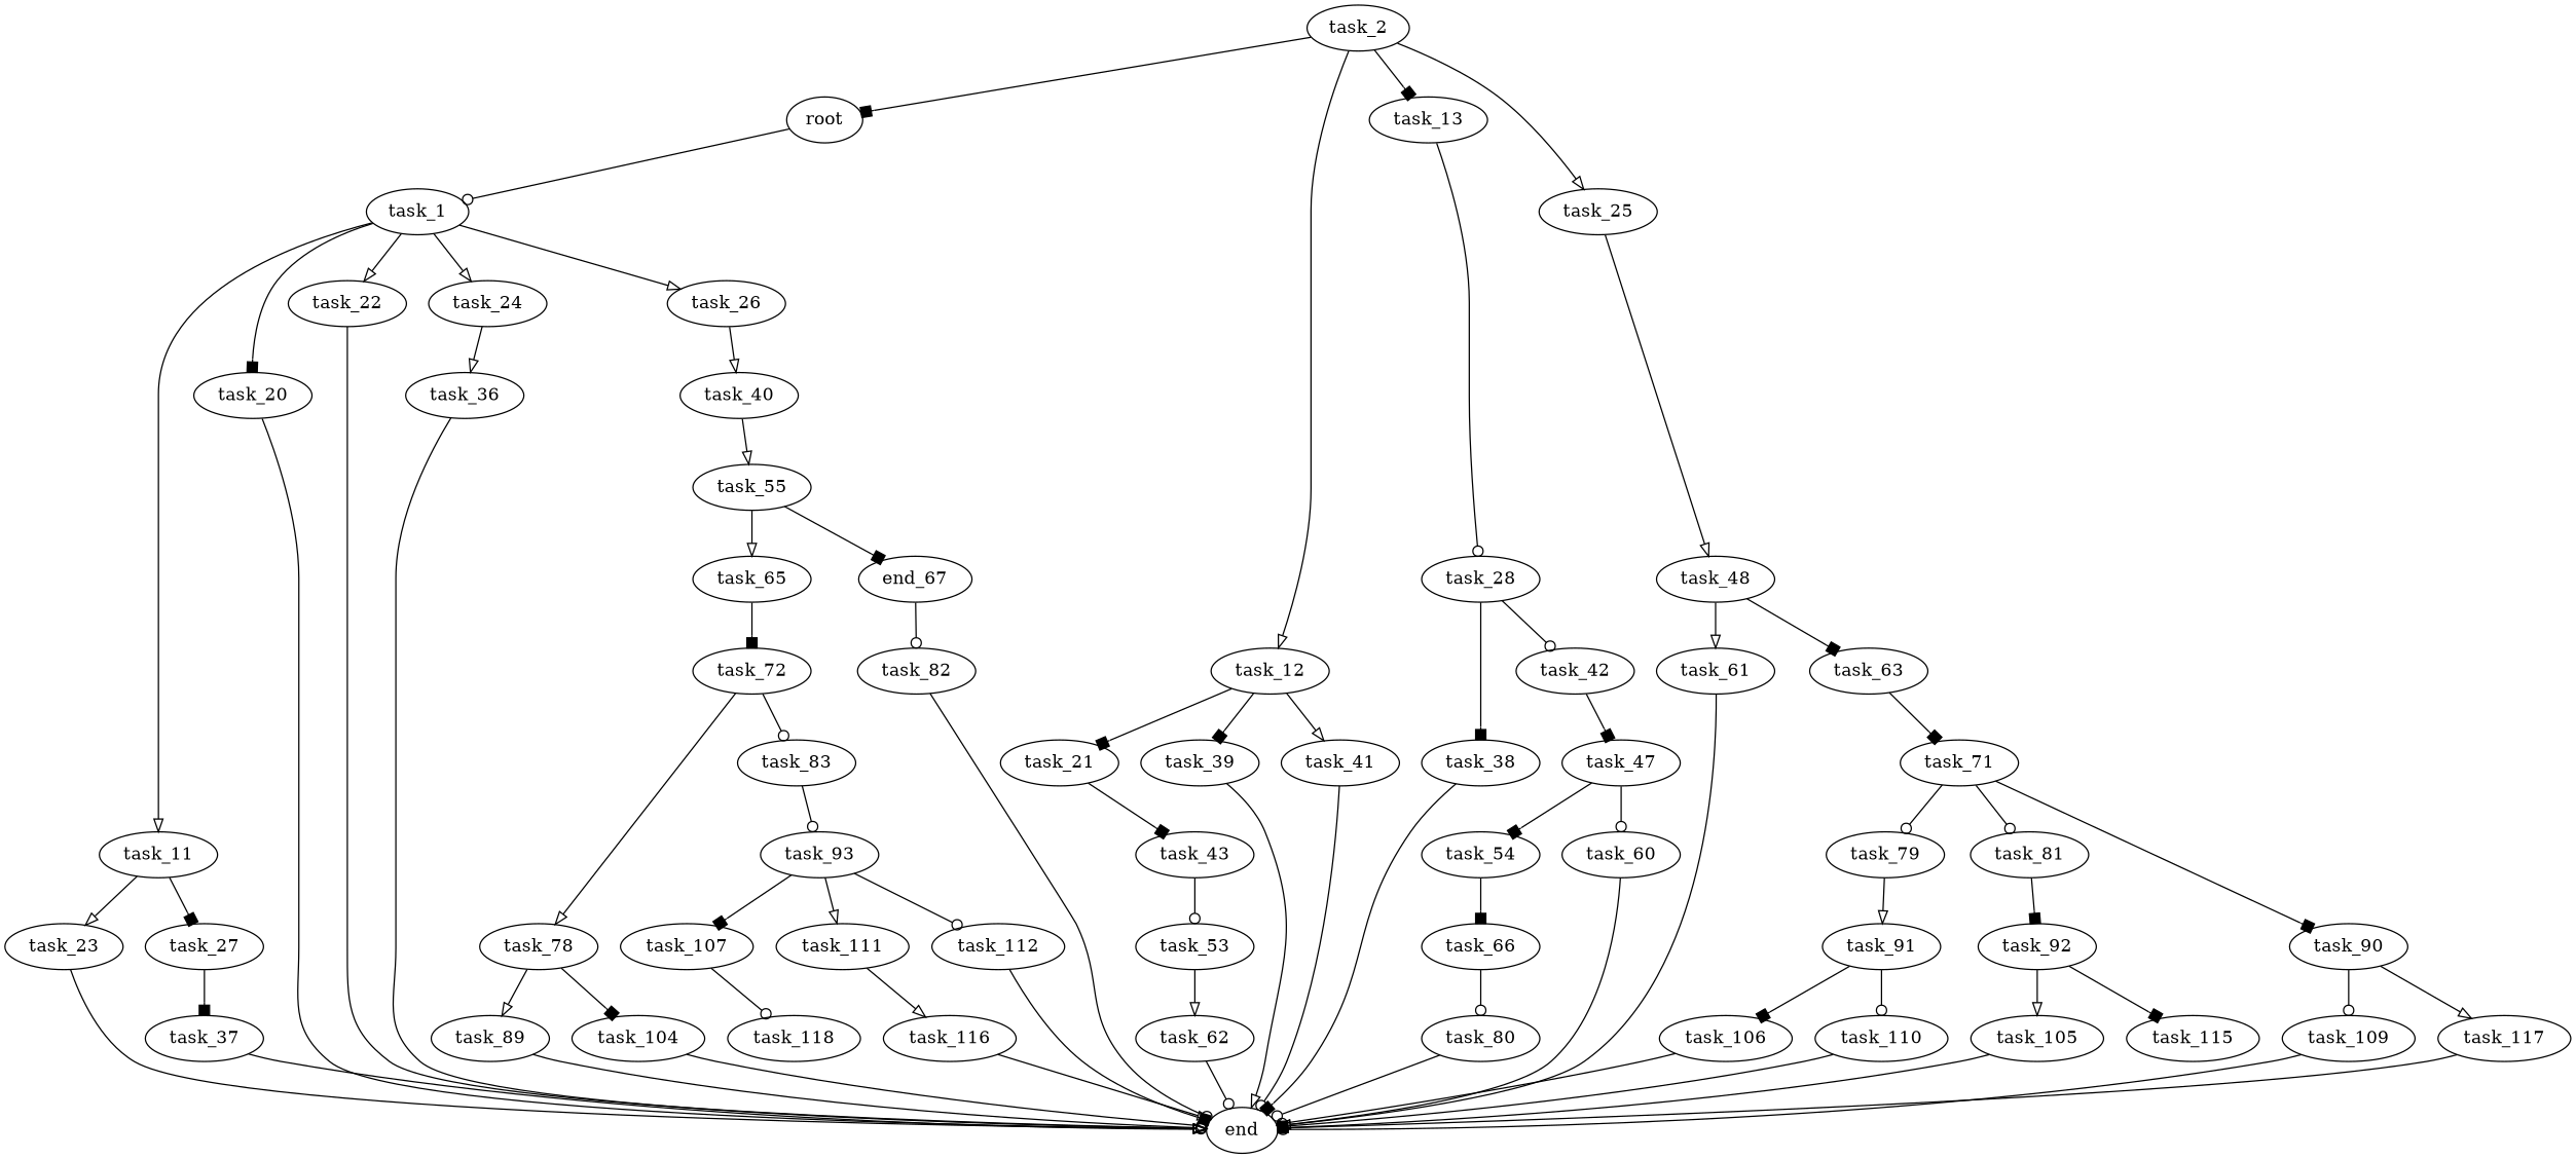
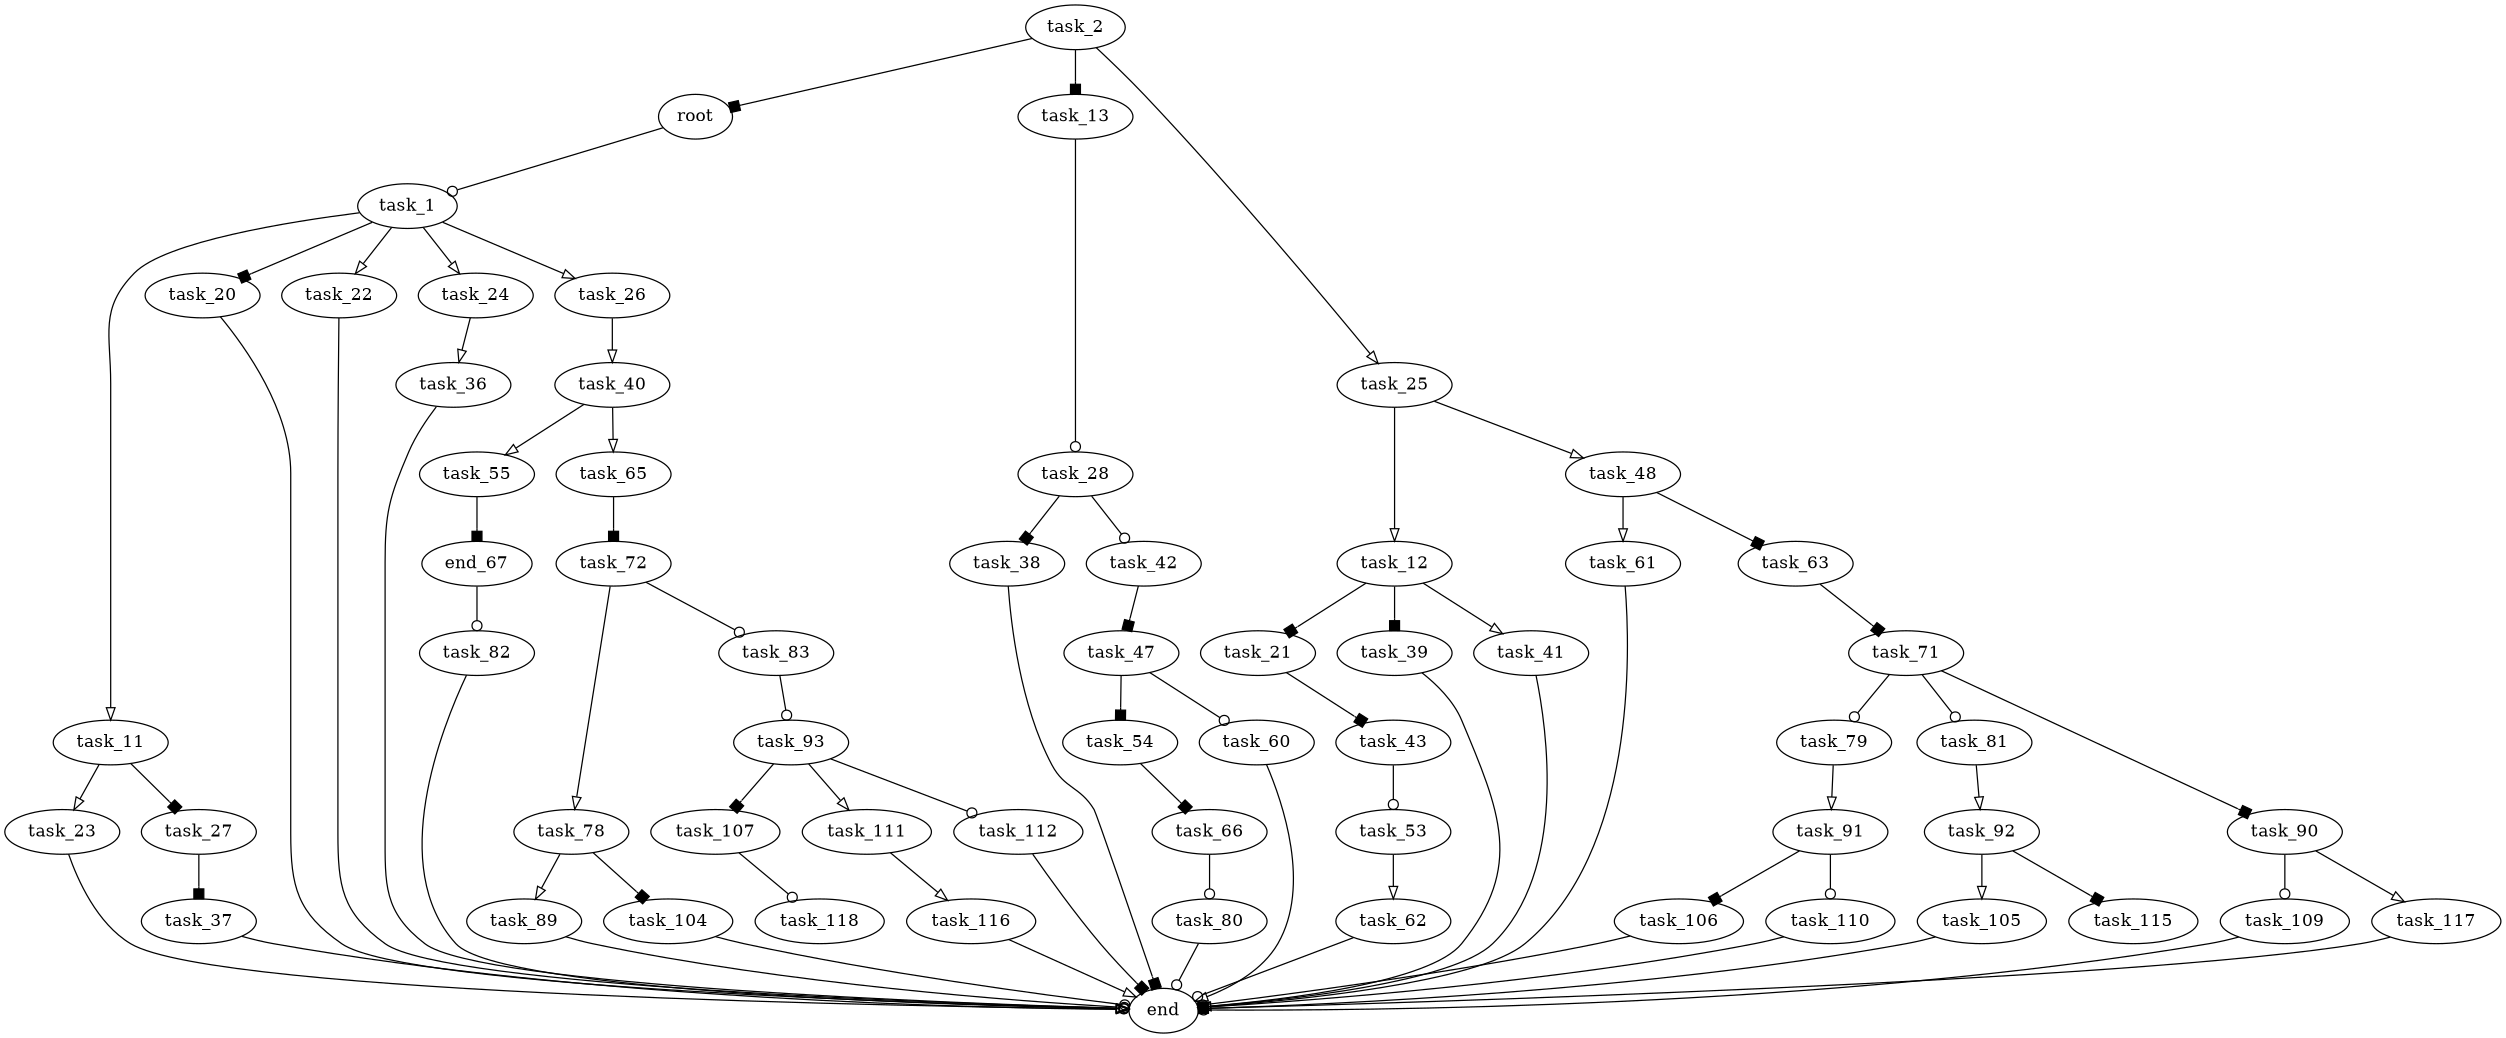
  digraph {
    edge [arrowhead=onormal]
    root
    task_1
    task_11
    task_20
    task_22
    task_24
    task_26
    task_2
    task_12
    task_13
    task_25
    task_23
    task_27
    end
    task_36
    task_40
    task_21
    task_39
    task_41
    task_28
    task_48
    task_37
    task_55
    task_43
    task_38
    task_42
    task_61
    task_63
    task_53
    task_47
    task_62
    task_71
    task_65
    n34 [label=end_67]
    task_54
    task_60
    task_72
    task_82
    task_66
    task_80
    task_79
    task_81
    task_90
    task_78
    task_83
    task_91
    task_92
    task_109
    task_117
    task_89
    task_104
    task_93
    task_106
    task_110
    task_105
    task_115
    task_107
    task_111
    task_112
    task_118
    task_116
    root -> task_1 [arrowhead=odot]
    task_1 -> task_11
    task_1 -> task_20 [arrowhead=box]
    task_1 -> task_22
    task_1 -> task_24
    task_1 -> task_26
    task_11 -> task_23
    task_11 -> task_27 [arrowhead=box]
    task_20 -> end [arrowhead=odot]
    task_22 -> end
    task_24 -> task_36
    task_26 -> task_40
    task_2 -> root [arrowhead=box]
-   task_2 -> task_12
+   task_25 -> task_12
    task_2 -> task_13 [arrowhead=box]
    task_2 -> task_25
    task_12 -> task_21 [arrowhead=box]
    task_12 -> task_39 [arrowhead=box]
    task_12 -> task_41
    task_13 -> task_28 [arrowhead=odot]
    task_25 -> task_48
    task_23 -> end
    task_27 -> task_37 [arrowhead=box]
    task_36 -> end
    task_40 -> task_55
    task_21 -> task_43 [arrowhead=box]
    task_39 -> end
    task_41 -> end [arrowhead=odot]
    task_28 -> task_38 [arrowhead=box]
    task_28 -> task_42 [arrowhead=odot]
    task_48 -> task_61
    task_48 -> task_63 [arrowhead=box]
    task_37 -> end
-   task_55 -> task_65
+   task_40 -> task_65
    task_55 -> n34 [arrowhead=box]
    task_43 -> task_53 [arrowhead=odot]
    task_38 -> end [arrowhead=box]
    task_42 -> task_47 [arrowhead=box]
    task_61 -> end
    task_63 -> task_71 [arrowhead=box]
    task_53 -> task_62
    task_47 -> task_54 [arrowhead=box]
    task_47 -> task_60 [arrowhead=odot]
    task_62 -> end [arrowhead=odot]
    task_71 -> task_79 [arrowhead=odot]
    task_71 -> task_81 [arrowhead=odot]
    task_71 -> task_90 [arrowhead=box]
    task_65 -> task_72 [arrowhead=box]
    n34 -> task_82 [arrowhead=odot]
    task_54 -> task_66 [arrowhead=box]
    task_60 -> end
    task_72 -> task_78
    task_72 -> task_83 [arrowhead=odot]
    task_82 -> end [arrowhead=odot]
    task_66 -> task_80 [arrowhead=odot]
    task_80 -> end [arrowhead=odot]
    task_79 -> task_91
-   task_81 -> task_92 [arrowhead=box]
+   task_81 -> task_92
    task_90 -> task_109 [arrowhead=odot]
    task_90 -> task_117
    task_78 -> task_89
    task_78 -> task_104 [arrowhead=box]
    task_83 -> task_93 [arrowhead=odot]
    task_91 -> task_106 [arrowhead=box]
    task_91 -> task_110 [arrowhead=odot]
    task_92 -> task_105
    task_92 -> task_115 [arrowhead=box]
    task_109 -> end [arrowhead=odot]
    task_117 -> end [arrowhead=odot]
    task_89 -> end [arrowhead=odot]
    task_104 -> end [arrowhead=odot]
    task_93 -> task_107 [arrowhead=box]
    task_93 -> task_111
    task_93 -> task_112 [arrowhead=odot]
    task_106 -> end [arrowhead=odot]
    task_110 -> end [arrowhead=box]
    task_105 -> end [arrowhead=box]
    task_107 -> task_118 [arrowhead=odot]
    task_111 -> task_116
    task_112 -> end [arrowhead=box]
    task_116 -> end
  }
